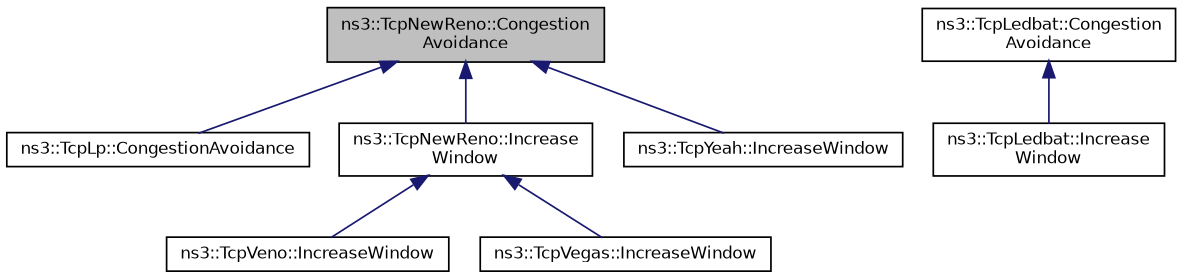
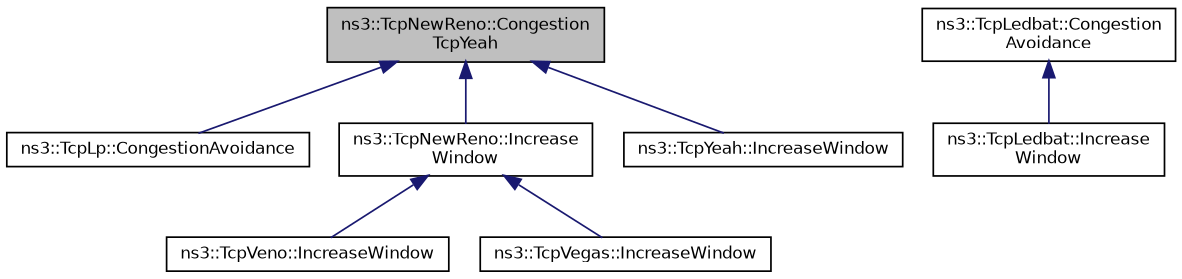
  digraph {
    rankdir=TB
    node [color=black fillcolor=white fontname=Helvetica fontsize=10 shape=record style=filled]
    edge [color=midnightblue dir=back fontname=Helvetica fontsize=10 labelfontname=Helvetica labelfontsize=10 style=solid]
-   n1 [fillcolor=grey75 fontcolor=black height=0.2 label="ns3::TcpNewReno::Congestion\lAvoidance" width=0.4]
+   n1 [fillcolor=grey75 fontcolor=black height=0.2 label="ns3::TcpNewReno::Congestion\lTcpYeah" width=0.4]
    n2 [height=0.2 label="ns3::TcpLp::CongestionAvoidance" width=0.4]
    n3 [height=0.2 label="ns3::TcpNewReno::Increase\lWindow" width=0.4]
    n4 [height=0.2 label="ns3::TcpYeah::IncreaseWindow" width=0.4]
    n5 [height=0.2 label="ns3::TcpLedbat::Congestion\lAvoidance" width=0.4]
    n6 [height=0.2 label="ns3::TcpLedbat::Increase\lWindow" width=0.4]
    n7 [height=0.2 label="ns3::TcpVeno::IncreaseWindow" width=0.4]
    n8 [height=0.2 label="ns3::TcpVegas::IncreaseWindow" width=0.4]
    n1 -> n2
    n1 -> n3
    n1 -> n4
    n3 -> n7
    n3 -> n8
    n5 -> n6
  }
